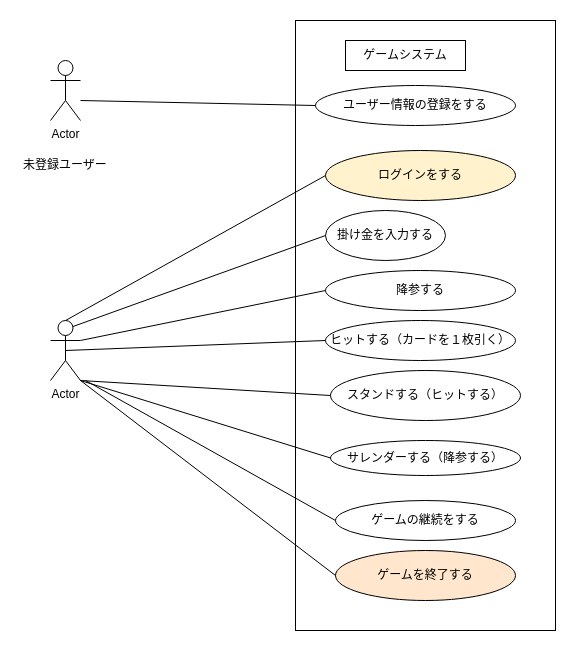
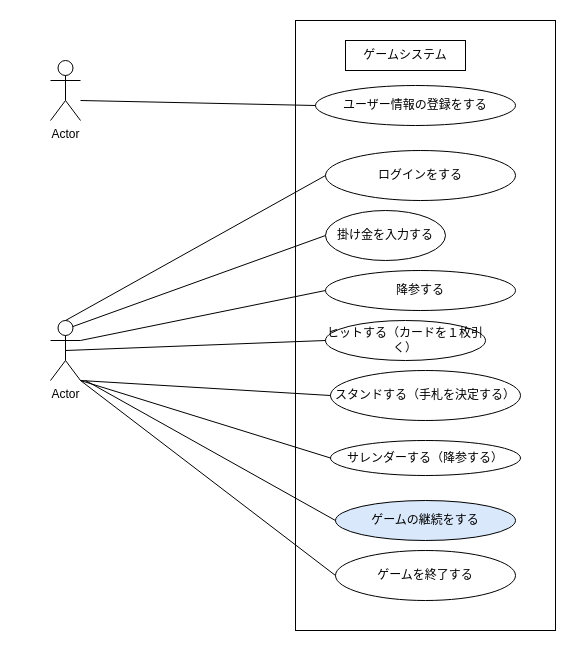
  <mxCell id="0" />
  <mxCell id="1" parent="0" />
  <mxCell id="2" value="" style="rounded=0;whiteSpace=wrap;html=1;" parent="1" vertex="1"><mxGeometry x="295" y="20" width="260" height="610" as="geometry" /></mxCell>
  <mxCell id="3" value="ゲームシステム" style="rounded=0;whiteSpace=wrap;html=1;" parent="1" vertex="1"><mxGeometry x="345" y="40" width="120" height="30" as="geometry" /></mxCell>
  <mxCell id="4" value="ユーザー情報の登録をする" style="ellipse;whiteSpace=wrap;html=1;" parent="1" vertex="1"><mxGeometry x="315" y="85" width="200" height="40" as="geometry" /></mxCell>
  <mxCell id="5" value="Actor" style="shape=umlActor;verticalLabelPosition=bottom;verticalAlign=top;html=1;outlineConnect=0;" parent="1" vertex="1"><mxGeometry x="50" y="60" width="30" height="60" as="geometry" /></mxCell>
  <mxCell id="6" value="Actor" style="shape=umlActor;verticalLabelPosition=bottom;verticalAlign=top;html=1;outlineConnect=0;" parent="1" vertex="1"><mxGeometry x="50" y="320" width="30" height="60" as="geometry" /></mxCell>
  <mxCell id="7" value="" style="endArrow=none;html=1;entryX=0;entryY=0.5;entryDx=0;entryDy=0;" parent="1" target="4" edge="1"><mxGeometry width="50" height="50" relative="1" as="geometry"><mxPoint x="80" y="100" as="sourcePoint" /><mxPoint x="130" y="50" as="targetPoint" /></mxGeometry></mxCell>
- <mxCell id="8" value="未登録ユーザー" style="text;html=1;strokeColor=none;fillColor=none;align=center;verticalAlign=middle;whiteSpace=wrap;rounded=0;" parent="1" vertex="1"><mxGeometry x="20" y="150" width="90" height="30" as="geometry" /></mxCell>
- <mxCell id="9" value="ログインをする" style="ellipse;whiteSpace=wrap;html=1;fillColor=#fff2cc;" parent="1" vertex="1"><mxGeometry x="325" y="150" width="190" height="50" as="geometry" /></mxCell>
+ <mxCell id="9" value="ログインをする" style="ellipse;whiteSpace=wrap;html=1;" parent="1" vertex="1"><mxGeometry x="325" y="150" width="190" height="50" as="geometry" /></mxCell>
  <mxCell id="10" value="" style="endArrow=none;html=1;entryX=0;entryY=0.5;entryDx=0;entryDy=0;exitX=0.5;exitY=0;exitDx=0;exitDy=0;exitPerimeter=0;" parent="1" source="6" target="9" edge="1"><mxGeometry width="50" height="50" relative="1" as="geometry"><mxPoint x="80" y="320" as="sourcePoint" /><mxPoint x="130" y="270" as="targetPoint" /></mxGeometry></mxCell>
  <mxCell id="11" value="掛け金を入力する" style="ellipse;whiteSpace=wrap;html=1;" parent="1" vertex="1"><mxGeometry x="325" y="210" width="120" height="50" as="geometry" /></mxCell>
  <mxCell id="12" value="" style="endArrow=none;html=1;entryX=0;entryY=0.5;entryDx=0;entryDy=0;exitX=0.75;exitY=0.1;exitDx=0;exitDy=0;exitPerimeter=0;" parent="1" source="6" target="11" edge="1"><mxGeometry width="50" height="50" relative="1" as="geometry"><mxPoint x="115" y="310" as="sourcePoint" /><mxPoint x="165" y="260" as="targetPoint" /></mxGeometry></mxCell>
  <mxCell id="13" value="降参する" style="ellipse;whiteSpace=wrap;html=1;" parent="1" vertex="1"><mxGeometry x="325" y="270" width="190" height="40" as="geometry" /></mxCell>
  <mxCell id="14" value="" style="endArrow=none;html=1;exitX=1;exitY=0.333;exitDx=0;exitDy=0;exitPerimeter=0;entryX=0;entryY=0.5;entryDx=0;entryDy=0;" parent="1" source="6" target="13" edge="1"><mxGeometry width="50" height="50" relative="1" as="geometry"><mxPoint x="155" y="360" as="sourcePoint" /><mxPoint x="205" y="310" as="targetPoint" /></mxGeometry></mxCell>
- <mxCell id="15" value="ヒットする（カードを１枚引く）" style="ellipse;whiteSpace=wrap;html=1;" parent="1" vertex="1"><mxGeometry x="325" y="320" width="190" height="40" as="geometry" /></mxCell>
- <mxCell id="16" value="スタンドする（ヒットする）" style="ellipse;whiteSpace=wrap;html=1;" parent="1" vertex="1"><mxGeometry x="330" y="370" width="190" height="50" as="geometry" /></mxCell>
+ <mxCell id="15" value="ヒットする（カードを１枚引く）" style="ellipse;whiteSpace=wrap;html=1;" parent="1" vertex="1"><mxGeometry x="325" y="320" width="160" height="40" as="geometry" /></mxCell>
+ <mxCell id="16" value="スタンドする（手札を決定する）" style="ellipse;whiteSpace=wrap;html=1;" parent="1" vertex="1"><mxGeometry x="330" y="370" width="190" height="50" as="geometry" /></mxCell>
  <mxCell id="17" value="" style="endArrow=none;html=1;entryX=0;entryY=0.5;entryDx=0;entryDy=0;exitX=0.5;exitY=0.5;exitDx=0;exitDy=0;exitPerimeter=0;" parent="1" source="6" target="15" edge="1"><mxGeometry width="50" height="50" relative="1" as="geometry"><mxPoint x="155" y="430" as="sourcePoint" /><mxPoint x="205" y="380" as="targetPoint" /></mxGeometry></mxCell>
  <mxCell id="18" value="" style="endArrow=none;html=1;exitX=1;exitY=1;exitDx=0;exitDy=0;exitPerimeter=0;entryX=0;entryY=0.5;entryDx=0;entryDy=0;" parent="1" source="6" target="16" edge="1"><mxGeometry width="50" height="50" relative="1" as="geometry"><mxPoint x="145" y="460" as="sourcePoint" /><mxPoint x="195" y="410" as="targetPoint" /></mxGeometry></mxCell>
  <mxCell id="19" value="サレンダーする（降参する）" style="ellipse;whiteSpace=wrap;html=1;" parent="1" vertex="1"><mxGeometry x="330" y="440" width="190" height="35" as="geometry" /></mxCell>
- <mxCell id="20" value="ゲームの継続をする" style="ellipse;whiteSpace=wrap;html=1;" parent="1" vertex="1"><mxGeometry x="335" y="500" width="180" height="40" as="geometry" /></mxCell>
- <mxCell id="21" value="ゲームを終了する" style="ellipse;whiteSpace=wrap;html=1;fillColor=#ffe6cc;" parent="1" vertex="1"><mxGeometry x="335" y="550" width="180" height="50" as="geometry" /></mxCell>
+ <mxCell id="20" value="ゲームの継続をする" style="ellipse;whiteSpace=wrap;html=1;fillColor=#dae8fc;" parent="1" vertex="1"><mxGeometry x="335" y="500" width="180" height="40" as="geometry" /></mxCell>
+ <mxCell id="21" value="ゲームを終了する" style="ellipse;whiteSpace=wrap;html=1;" parent="1" vertex="1"><mxGeometry x="335" y="550" width="180" height="50" as="geometry" /></mxCell>
  <mxCell id="22" value="" style="endArrow=none;html=1;exitX=1;exitY=1;exitDx=0;exitDy=0;exitPerimeter=0;entryX=0;entryY=0.5;entryDx=0;entryDy=0;" parent="1" source="6" target="19" edge="1"><mxGeometry width="50" height="50" relative="1" as="geometry"><mxPoint x="155" y="500" as="sourcePoint" /><mxPoint x="205" y="450" as="targetPoint" /></mxGeometry></mxCell>
  <mxCell id="23" value="" style="endArrow=none;html=1;entryX=0;entryY=0.5;entryDx=0;entryDy=0;" parent="1" target="20" edge="1"><mxGeometry width="50" height="50" relative="1" as="geometry"><mxPoint x="85" y="380" as="sourcePoint" /><mxPoint x="155" y="490" as="targetPoint" /></mxGeometry></mxCell>
  <mxCell id="24" value="" style="endArrow=none;html=1;entryX=0;entryY=0.5;entryDx=0;entryDy=0;exitX=1;exitY=1;exitDx=0;exitDy=0;exitPerimeter=0;" parent="1" source="6" target="21" edge="1"><mxGeometry width="50" height="50" relative="1" as="geometry"><mxPoint x="125" y="550" as="sourcePoint" /><mxPoint x="175" y="500" as="targetPoint" /></mxGeometry></mxCell>
